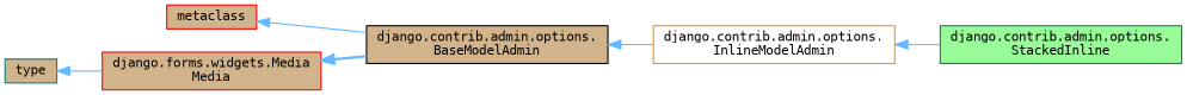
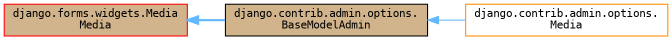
  digraph {
    fontname="DejaVu Sans Mono"
    rankdir=LR
    node [color=teal fillcolor=tan fontname="DejaVu Sans Mono" fontsize=10 shape=box style=filled]
    edge [color=steelblue1 dir=back fontname="DejaVu Sans Mono" fontsize=10 labelfontname=Helvetica labelfontsize=10 style=solid]
-   n1 [fillcolor=palegreen fontcolor=black height=0.2 label="django.contrib.admin.options.\lStackedInline" width=0.4]
-   n2 [color=darkorange fillcolor=white height=0.2 label="django.contrib.admin.options.\lInlineModelAdmin" width=0.4]
+   n2 [color=darkorange fillcolor=white height=0.2 label="django.contrib.admin.options.\lMedia" width=0.4]
    n3 [color=black height=0.2 label="django.contrib.admin.options.\lBaseModelAdmin" width=0.4]
-   n4 [color=red height=0.2 label=metaclass width=0.4]
    n5 [color=red height=0.2 label="django.forms.widgets.Media\lMedia" width=0.4]
-   n6 [height=0.2 label=type width=0.4]
-   n2 -> n1
    n3 -> n2
-   n4 -> n3
    n5 -> n3 [style=bold]
-   n6 -> n5
  }
